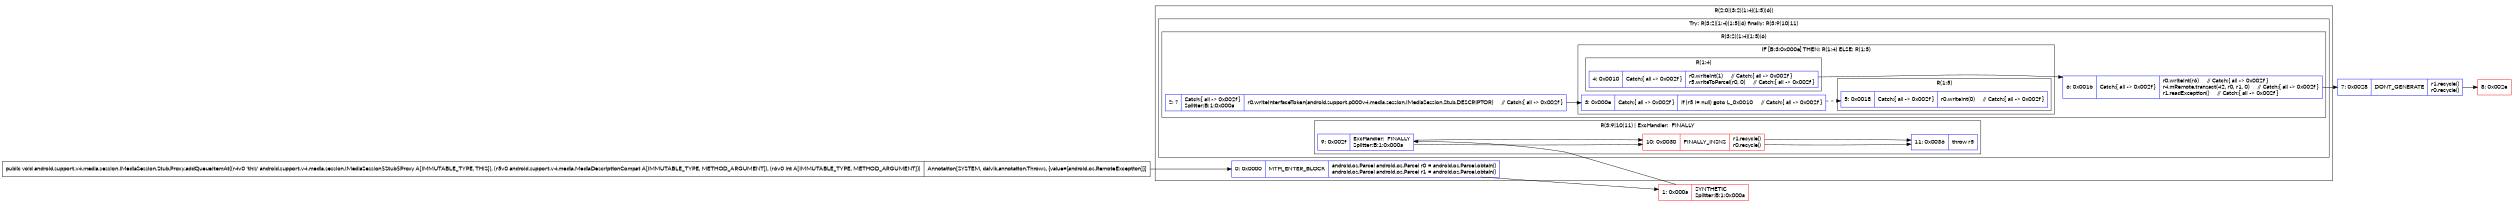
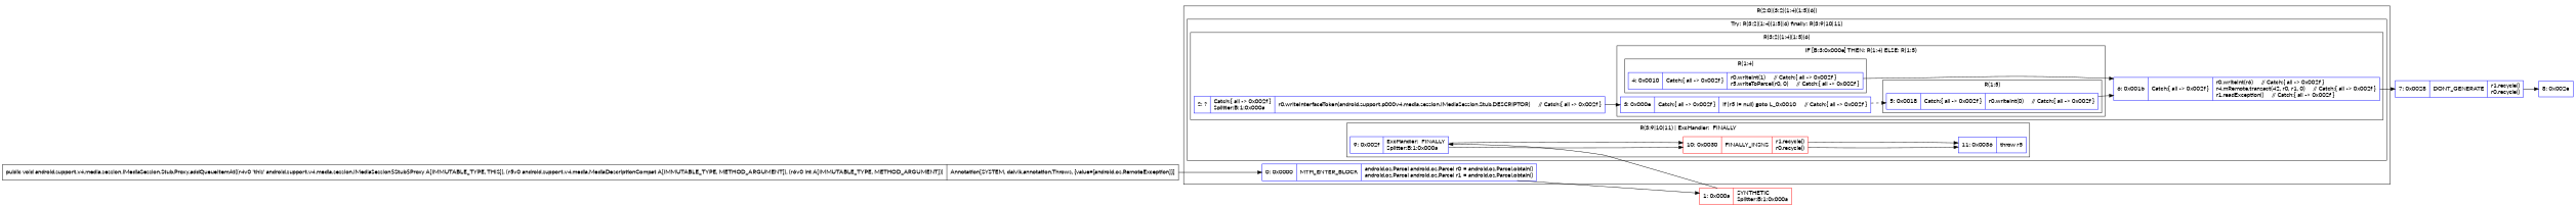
  digraph {
    fontname=Lato
    rankdir=LR
    node [color=blue fontname=Lato shape=record]
    edge [fontname=Lato]
    n1 [label="{4\:\ 0x0010|Catch:\{ all \-\> 0x002f \}\l|r0.writeInt(1)     \/\/ Catch:\{ all \-\> 0x002f \}\lr5.writeToParcel(r0, 0)     \/\/ Catch:\{ all \-\> 0x002f \}\l}"]
    n2 [label="{5\:\ 0x0018|Catch:\{ all \-\> 0x002f \}\l|r0.writeInt(0)     \/\/ Catch:\{ all \-\> 0x002f \}\l}"]
    n3 [label="{3\:\ 0x000e|Catch:\{ all \-\> 0x002f \}\l|if (r5 != null) goto L_0x0010     \/\/ Catch:\{ all \-\> 0x002f \}\l}"]
    n4 [label="{2\:\ ?|Catch:\{ all \-\> 0x002f \}\lSplitter:B:1:0x000a\l|r0.writeInterfaceToken(android.support.p000v4.media.session.IMediaSession.Stub.DESCRIPTOR)     \/\/ Catch:\{ all \-\> 0x002f \}\l}"]
    n5 [label="{6\:\ 0x001b|Catch:\{ all \-\> 0x002f \}\l|r0.writeInt(r6)     \/\/ Catch:\{ all \-\> 0x002f \}\lr4.mRemote.transact(42, r0, r1, 0)     \/\/ Catch:\{ all \-\> 0x002f \}\lr1.readException()     \/\/ Catch:\{ all \-\> 0x002f \}\l}"]
    n6 [label="{9\:\ 0x002f|ExcHandler:  FINALLY\lSplitter:B:1:0x000a\l}"]
    n7 [color=red label="{10\:\ 0x0030|FINALLY_INSNS\l|r1.recycle()\lr0.recycle()\l}"]
    n8 [label="{11\:\ 0x0036|throw r5\l}"]
    n9 [label="{0\:\ 0x0000|MTH_ENTER_BLOCK\l|android.os.Parcel android.os.Parcel r0 = android.os.Parcel.obtain()\landroid.os.Parcel android.os.Parcel r1 = android.os.Parcel.obtain()\l}"]
    n10 [label="{7\:\ 0x0028|DONT_GENERATE\l|r1.recycle()\lr0.recycle()\l}"]
    n11 [color=red label="{1\:\ 0x000a|SYNTHETIC\lSplitter:B:1:0x000a\l}"]
-   n12 [color=red label="{8\:\ 0x002e}"]
+   n12 [label="{8\:\ 0x002e}"]
    n13 [label="{public void android.support.v4.media.session.IMediaSession.Stub.Proxy.addQueueItemAt((r4v0 'this' android.support.v4.media.session.IMediaSession$Stub$Proxy A[IMMUTABLE_TYPE, THIS]), (r5v0 android.support.v4.media.MediaDescriptionCompat A[IMMUTABLE_TYPE, METHOD_ARGUMENT]), (r6v0 int A[IMMUTABLE_TYPE, METHOD_ARGUMENT]))  | Annotation[SYSTEM, dalvik.annotation.Throws, \{value=[android.os.RemoteException]\}]\l}" color=""]
    subgraph cluster_1 {
      label="R(2:0|(3:2|(1:4)(1:5)|6))"
      n9
      subgraph cluster_2 {
        label="Try: R(3:2|(1:4)(1:5)|6) finally: R(3:9|10|11)"
        subgraph cluster_3 {
          label="R(3:2|(1:4)(1:5)|6)"
          n4
          n5
          subgraph cluster_4 {
            label="IF [B:3:0x000e] THEN: R(1:4) ELSE: R(1:5)"
            n3
            subgraph cluster_5 {
              label="R(1:4)"
              n1
            }
            subgraph cluster_6 {
              label="R(1:5)"
              n2
            }
          }
        }
        subgraph cluster_7 {
          label="R(3:9|10|11) | ExcHandler:  FINALLY\l"
          n6
          n7
          n8
        }
      }
    }
    subgraph cluster_8 {
      label="R(3:9|10|11) | ExcHandler:  FINALLY\l"
    }
    n1 -> n5
+   n2 -> n5
    n3 -> n2 [style=dashed]
    n4 -> n3
    n5 -> n10
    n6 -> n7
    n6 -> n7
    n7 -> n8
    n7 -> n8
    n9 -> n11
    n10 -> n12
    n11 -> n6
    n13 -> n9
  }
